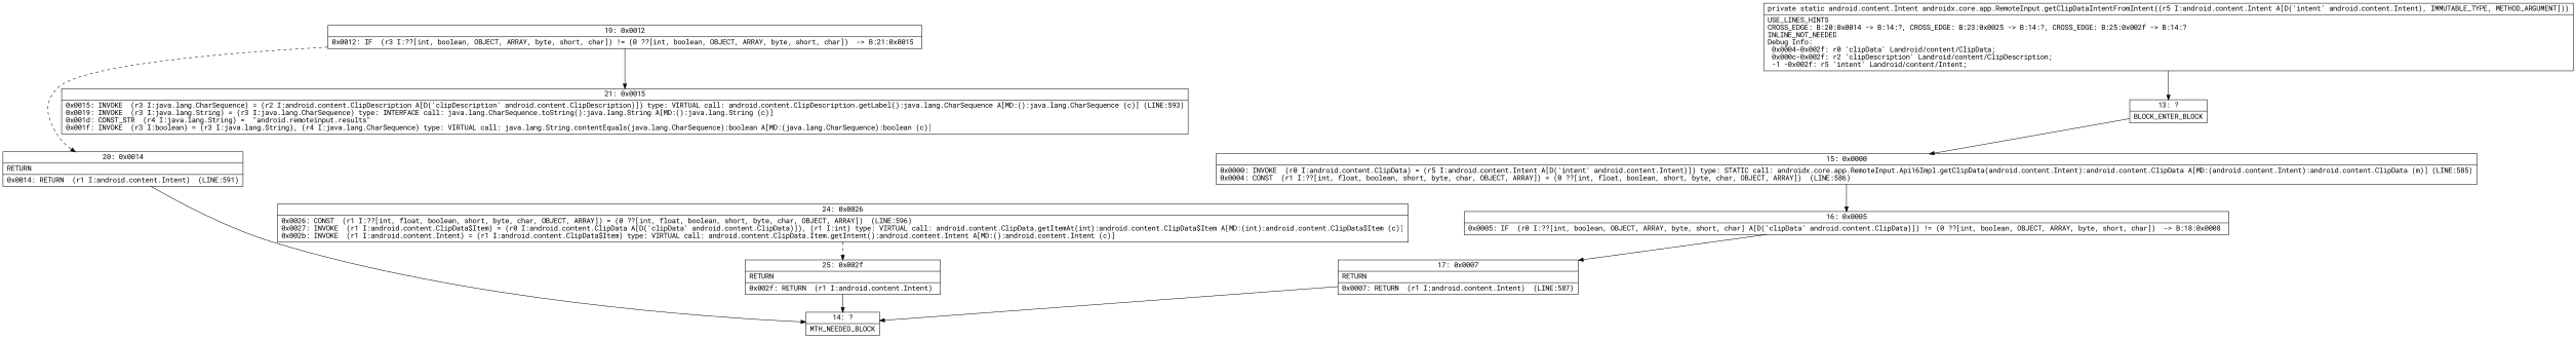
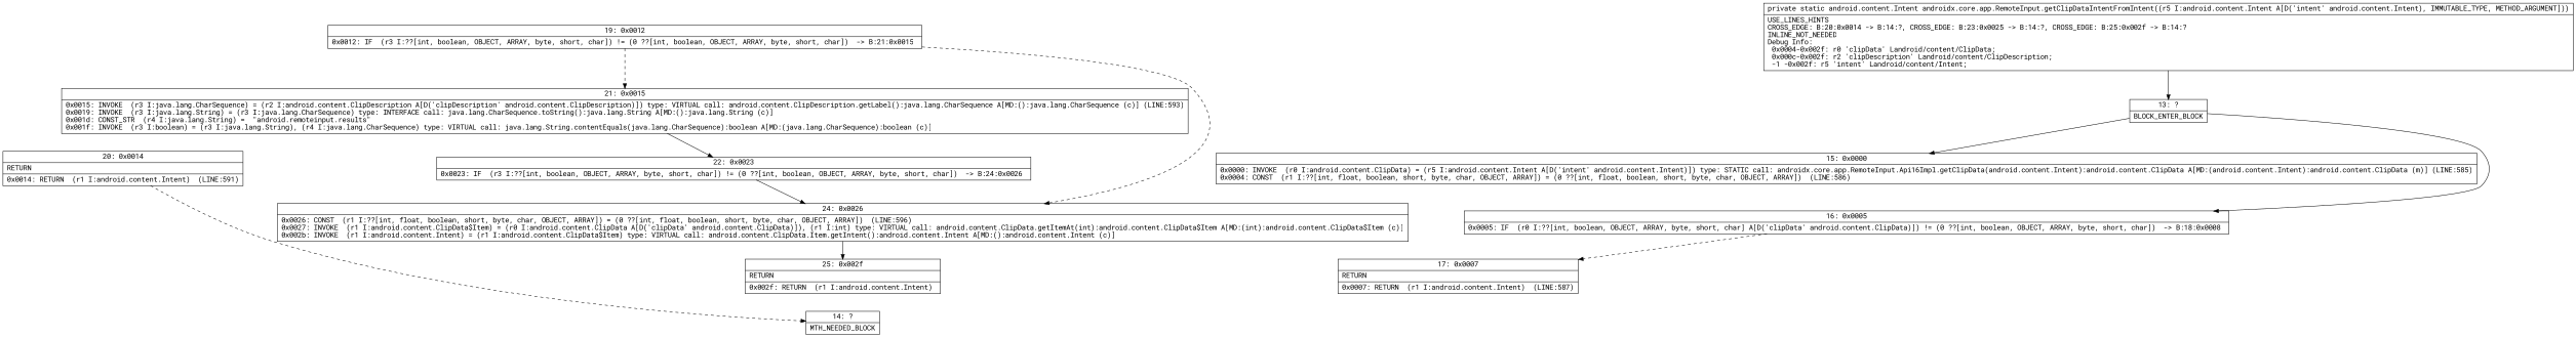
  digraph {
    fontname="Roboto Mono"
    node [fontname="Roboto Mono" shape=record]
    edge [fontname="Roboto Mono"]
    n1 [label="{13\:\ ?|BLOCK_ENTER_BLOCK\l}"]
    n2 [label="{15\:\ 0x0000|0x0000: INVOKE  (r0 I:android.content.ClipData) = (r5 I:android.content.Intent A[D('intent' android.content.Intent)]) type: STATIC call: androidx.core.app.RemoteInput.Api16Impl.getClipData(android.content.Intent):android.content.ClipData A[MD:(android.content.Intent):android.content.ClipData (m)] (LINE:585)\l0x0004: CONST  (r1 I:??[int, float, boolean, short, byte, char, OBJECT, ARRAY]) = (0 ??[int, float, boolean, short, byte, char, OBJECT, ARRAY])  (LINE:586)\l}"]
    n3 [label="{16\:\ 0x0005|0x0005: IF  (r0 I:??[int, boolean, OBJECT, ARRAY, byte, short, char] A[D('clipData' android.content.ClipData)]) != (0 ??[int, boolean, OBJECT, ARRAY, byte, short, char])  \-\> B:18:0x0008 \l}"]
    n4 [label="{17\:\ 0x0007|RETURN\l|0x0007: RETURN  (r1 I:android.content.Intent)  (LINE:587)\l}"]
    n5 [label="{14\:\ ?|MTH_NEEDED_BLOCK\l}"]
    n6 [label="{19\:\ 0x0012|0x0012: IF  (r3 I:??[int, boolean, OBJECT, ARRAY, byte, short, char]) != (0 ??[int, boolean, OBJECT, ARRAY, byte, short, char])  \-\> B:21:0x0015 \l}"]
    n7 [label="{20\:\ 0x0014|RETURN\l|0x0014: RETURN  (r1 I:android.content.Intent)  (LINE:591)\l}"]
    n8 [label="{21\:\ 0x0015|0x0015: INVOKE  (r3 I:java.lang.CharSequence) = (r2 I:android.content.ClipDescription A[D('clipDescription' android.content.ClipDescription)]) type: VIRTUAL call: android.content.ClipDescription.getLabel():java.lang.CharSequence A[MD:():java.lang.CharSequence (c)] (LINE:593)\l0x0019: INVOKE  (r3 I:java.lang.String) = (r3 I:java.lang.CharSequence) type: INTERFACE call: java.lang.CharSequence.toString():java.lang.String A[MD:():java.lang.String (c)]\l0x001d: CONST_STR  (r4 I:java.lang.String) =  \"android.remoteinput.results\" \l0x001f: INVOKE  (r3 I:boolean) = (r3 I:java.lang.String), (r4 I:java.lang.CharSequence) type: VIRTUAL call: java.lang.String.contentEquals(java.lang.CharSequence):boolean A[MD:(java.lang.CharSequence):boolean (c)]\l}"]
+   n9 [label="{22\:\ 0x0023|0x0023: IF  (r3 I:??[int, boolean, OBJECT, ARRAY, byte, short, char]) != (0 ??[int, boolean, OBJECT, ARRAY, byte, short, char])  \-\> B:24:0x0026 \l}"]
    n10 [label="{24\:\ 0x0026|0x0026: CONST  (r1 I:??[int, float, boolean, short, byte, char, OBJECT, ARRAY]) = (0 ??[int, float, boolean, short, byte, char, OBJECT, ARRAY])  (LINE:596)\l0x0027: INVOKE  (r1 I:android.content.ClipData$Item) = (r0 I:android.content.ClipData A[D('clipData' android.content.ClipData)]), (r1 I:int) type: VIRTUAL call: android.content.ClipData.getItemAt(int):android.content.ClipData$Item A[MD:(int):android.content.ClipData$Item (c)]\l0x002b: INVOKE  (r1 I:android.content.Intent) = (r1 I:android.content.ClipData$Item) type: VIRTUAL call: android.content.ClipData.Item.getIntent():android.content.Intent A[MD:():android.content.Intent (c)]\l}"]
    n11 [label="{25\:\ 0x002f|RETURN\l|0x002f: RETURN  (r1 I:android.content.Intent) \l}"]
    n12 [label="{private static android.content.Intent androidx.core.app.RemoteInput.getClipDataIntentFromIntent((r5 I:android.content.Intent A[D('intent' android.content.Intent), IMMUTABLE_TYPE, METHOD_ARGUMENT]))  | USE_LINES_HINTS\lCROSS_EDGE: B:20:0x0014 \-\> B:14:?, CROSS_EDGE: B:23:0x0025 \-\> B:14:?, CROSS_EDGE: B:25:0x002f \-\> B:14:?\lINLINE_NOT_NEEDED\lDebug Info:\l  0x0004\-0x002f: r0 'clipData' Landroid\/content\/ClipData;\l  0x000c\-0x002f: r2 'clipDescription' Landroid\/content\/ClipDescription;\l  \-1 \-0x002f: r5 'intent' Landroid\/content\/Intent;\l}"]
    n1 -> n2
-   n2 -> n3
-   n3 -> n4 [style=solid]
-   n4 -> n5
-   n6 -> n7 [style=dashed]
-   n6 -> n8
-   n7 -> n5
-   n10 -> n11 [style=dashed]
-   n11 -> n5
+   n1 -> n3
+   n3 -> n4 [style=dashed]
+   n6 -> n10 [style=dashed]
+   n6 -> n8 [style=dashed]
+   n7 -> n5 [style=dashed]
+   n8 -> n9
+   n9 -> n10
+   n10 -> n11
    n12 -> n1
  }
